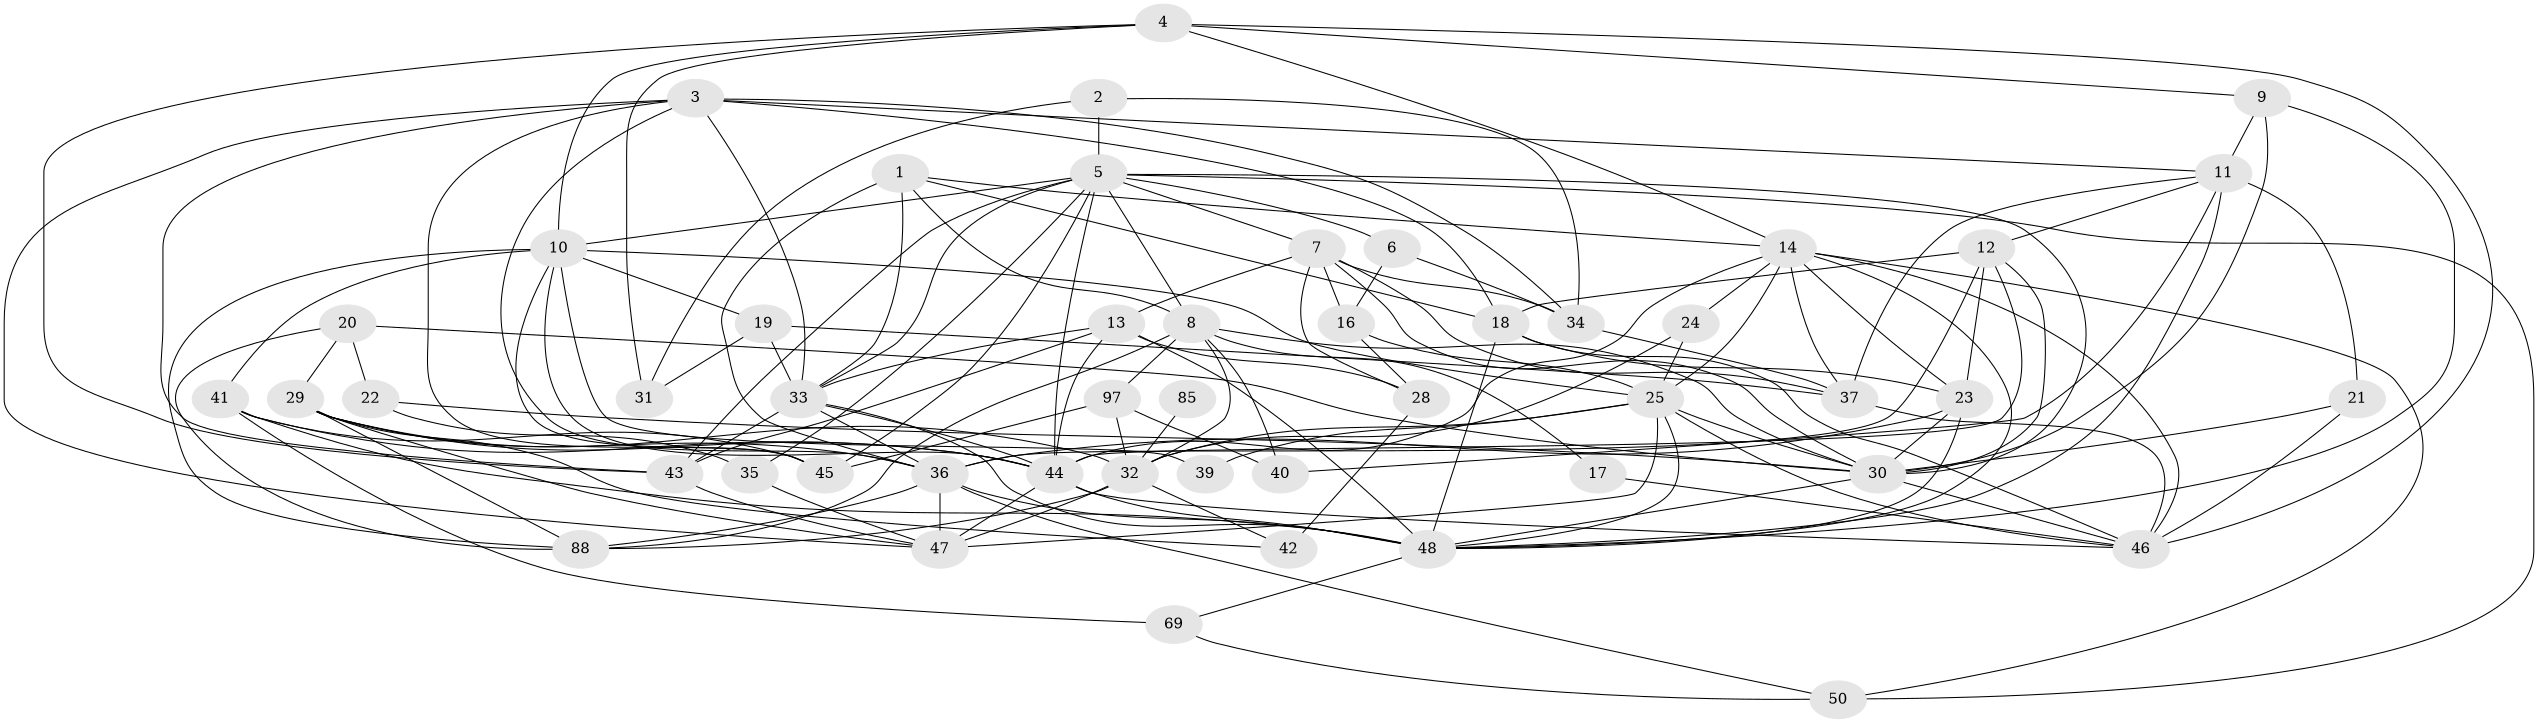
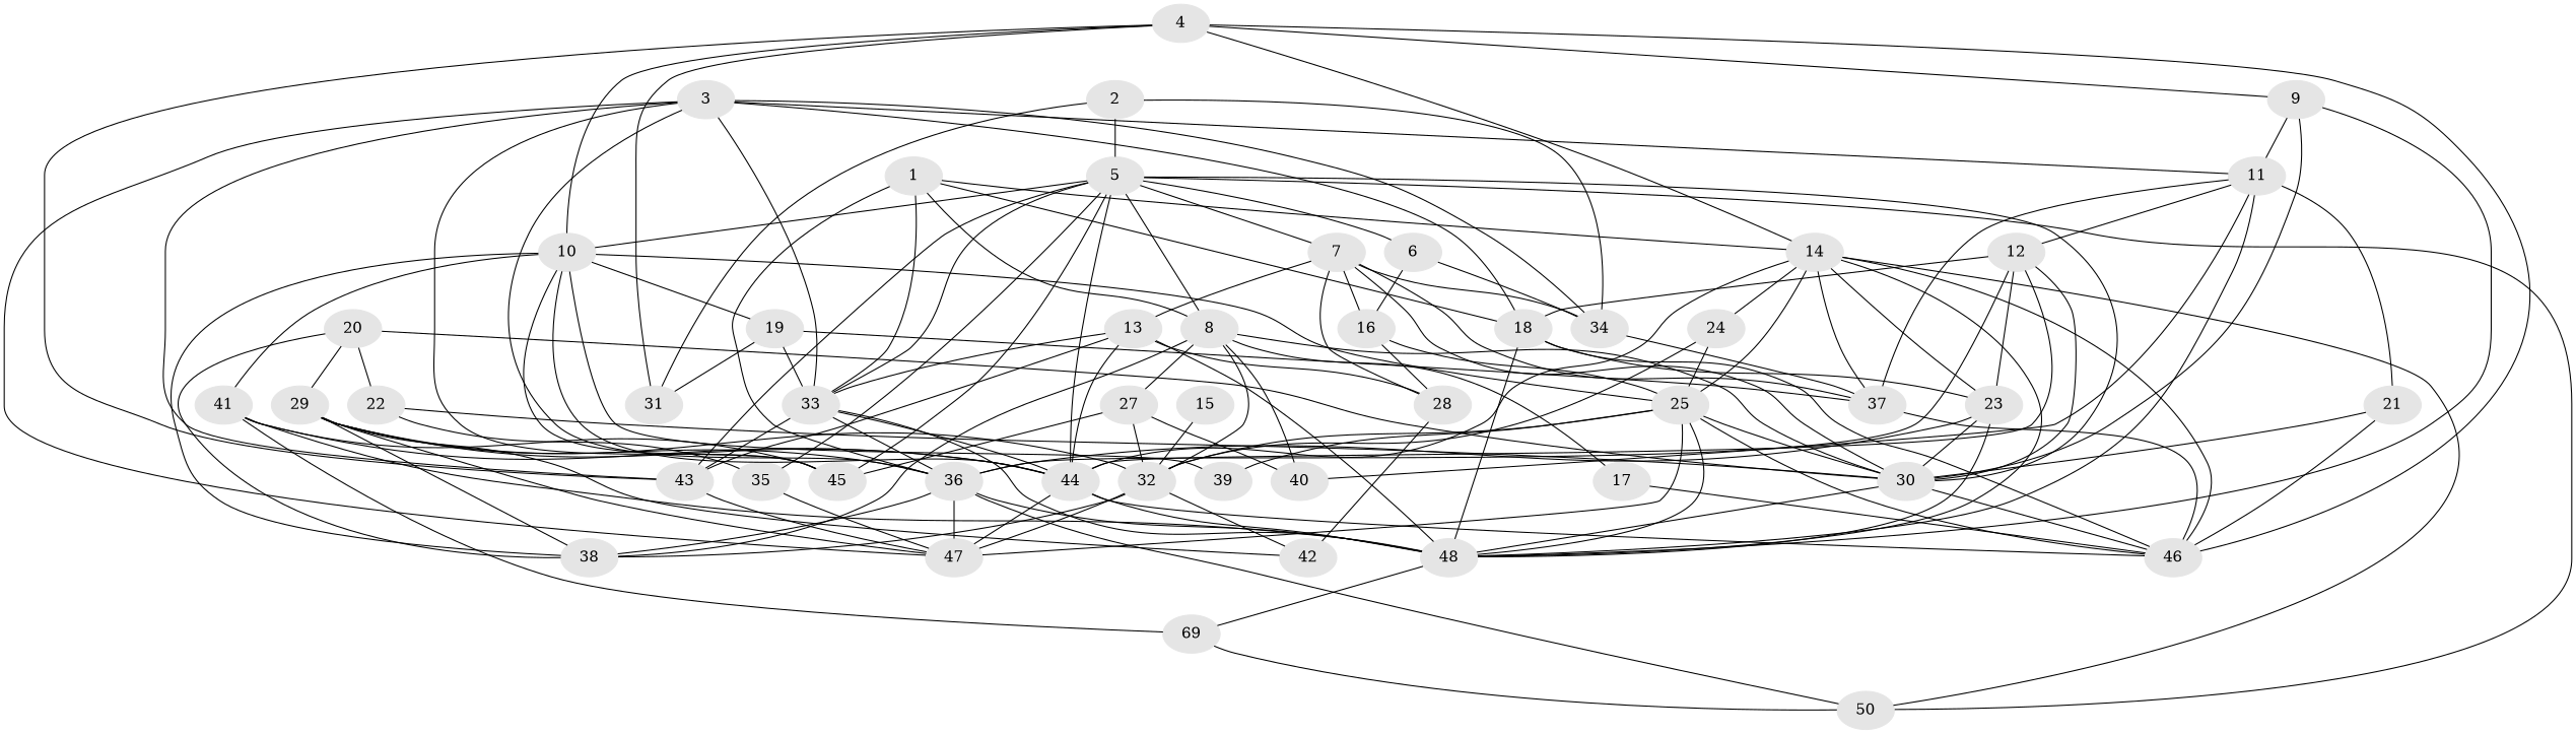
  graph {
    node [color=gray90 style=filled]
    edge [weight=1.0]
    1
    8
    14
    33
    36
    18
    30
    17
-   27 [label=97]
+   27
    32
-   38 [label=88]
+   38
    40
    46
    44
    50
    37
    48
    25
    23
    24
    43
    47
    2
    5
    31
    34
    45
    10
    6
    7
    35
    3
    11
    12
    21
    4
    9
    19
    39
    41
    16
    13
    28
    42
    n45 [label=69]
-   15 [label=85]
+   15
    20
    22
    29
    1 -- 8 [weight=2.0]
    1 -- 14
    1 -- 33
    1 -- 36
    1 -- 18
    8 -- 30
    8 -- 17
    8 -- 27 [weight=2.0]
    8 -- 32 [weight=2.0]
    8 -- 38
    8 -- 40
    14 -- 46
    14 -- 44
    14 -- 50
    14 -- 37 [weight=3.0]
    14 -- 48
    14 -- 25
    14 -- 23
    14 -- 24
    33 -- 36
    33 -- 44
    33 -- 48
    33 -- 43
    36 -- 38
    36 -- 50
    36 -- 48 [weight=2.0]
    36 -- 47 [weight=2.0]
    18 -- 46
    18 -- 48
    18 -- 23
    30 -- 46
    30 -- 48
    17 -- 46
    27 -- 32
    27 -- 40
    27 -- 45 [weight=2.0]
    32 -- 38
    32 -- 47
    32 -- 42
    44 -- 46
    44 -- 48
    44 -- 47 [weight=2.0]
    37 -- 46
    48 -- n45
    25 -- 30
    25 -- 32
    25 -- 46
    25 -- 48
    25 -- 47
    25 -- 39
    23 -- 36
    23 -- 30
    23 -- 48
    24 -- 32
    24 -- 25
    43 -- 47
    2 -- 5
    2 -- 31
    2 -- 34
    5 -- 8
    5 -- 33
    5 -- 30
    5 -- 44
    5 -- 50
    5 -- 43
    5 -- 45
    5 -- 10
    5 -- 6
    5 -- 7
    5 -- 35
    34 -- 37 [weight=2.0]
    10 -- 38
    10 -- 44
    10 -- 25
    10 -- 45
    10 -- 19
    10 -- 39 [weight=2.0]
    10 -- 41
    6 -- 34
    6 -- 16
    7 -- 30
    7 -- 37
    7 -- 34
    7 -- 16
    7 -- 13
    7 -- 28
    35 -- 47
    3 -- 33
    3 -- 36
    3 -- 18
    3 -- 43
    3 -- 47
    3 -- 34
    3 -- 45
    3 -- 11
    11 -- 40
    11 -- 37
    11 -- 48 [weight=2.0]
    11 -- 12
    11 -- 21
    12 -- 36 [weight=2.0]
    12 -- 18
    12 -- 30
    12 -- 44
    12 -- 23
    21 -- 30
    21 -- 46
    4 -- 14
    4 -- 46
    4 -- 43
    4 -- 31
    4 -- 10
    4 -- 9
    9 -- 30
    9 -- 48
    9 -- 11
    19 -- 33 [weight=2.0]
    19 -- 37
    19 -- 31
    41 -- 44
    41 -- 48
    41 -- 45
    41 -- n45
    16 -- 25
    16 -- 28
    13 -- 33
    13 -- 44 [weight=2.0]
    13 -- 48 [weight=2.0]
    13 -- 43
    13 -- 28
    28 -- 42
    n45 -- 50
    15 -- 32 [weight=2.0]
    20 -- 30
    20 -- 38
    20 -- 22
    20 -- 29
    22 -- 30
    22 -- 35
    29 -- 36 [weight=2.0]
    29 -- 32
    29 -- 38
    29 -- 44
    29 -- 47
    29 -- 42
  }
